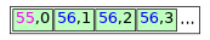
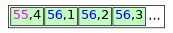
  digraph {
    fontname="DejaVu Sans"
    rankdir=LR
-   n1 [fontname="DejaVu Sans" fontsize=18 height=.1 label=<<table>                     <tr>                         <td bgcolor='darkseagreen1' port="t5"><font color="magenta">55</font>,0</td>                         <!-- <td align="center" border="0" bgcolor='white' port="t6">&#9986;</td> -->                         <td bgcolor='darkseagreen1' port="t7"><font color="blue">56</font>,1</td>                         <td bgcolor='darkseagreen1' port="t8"><font color="blue">56</font>,2</td>                         <td bgcolor='darkseagreen1' port="t9"><font color="blue">56</font>,3</td>                         <td border="0" bgcolor='white' port="t10">...</td>                     </tr>                 </table>                > shape=none]
+   n1 [fontname="DejaVu Sans" fontsize=18 height=.1 label=<<table>                     <tr>                         <td bgcolor='darkseagreen1' port="t5"><font color="magenta">55</font>,4</td>                         <!-- <td align="center" border="0" bgcolor='white' port="t6">&#9986;</td> -->                         <td bgcolor='darkseagreen1' port="t7"><font color="blue">56</font>,1</td>                         <td bgcolor='darkseagreen1' port="t8"><font color="blue">56</font>,2</td>                         <td bgcolor='darkseagreen1' port="t9"><font color="blue">56</font>,3</td>                         <td border="0" bgcolor='white' port="t10">...</td>                     </tr>                 </table>                > shape=none]
  }
